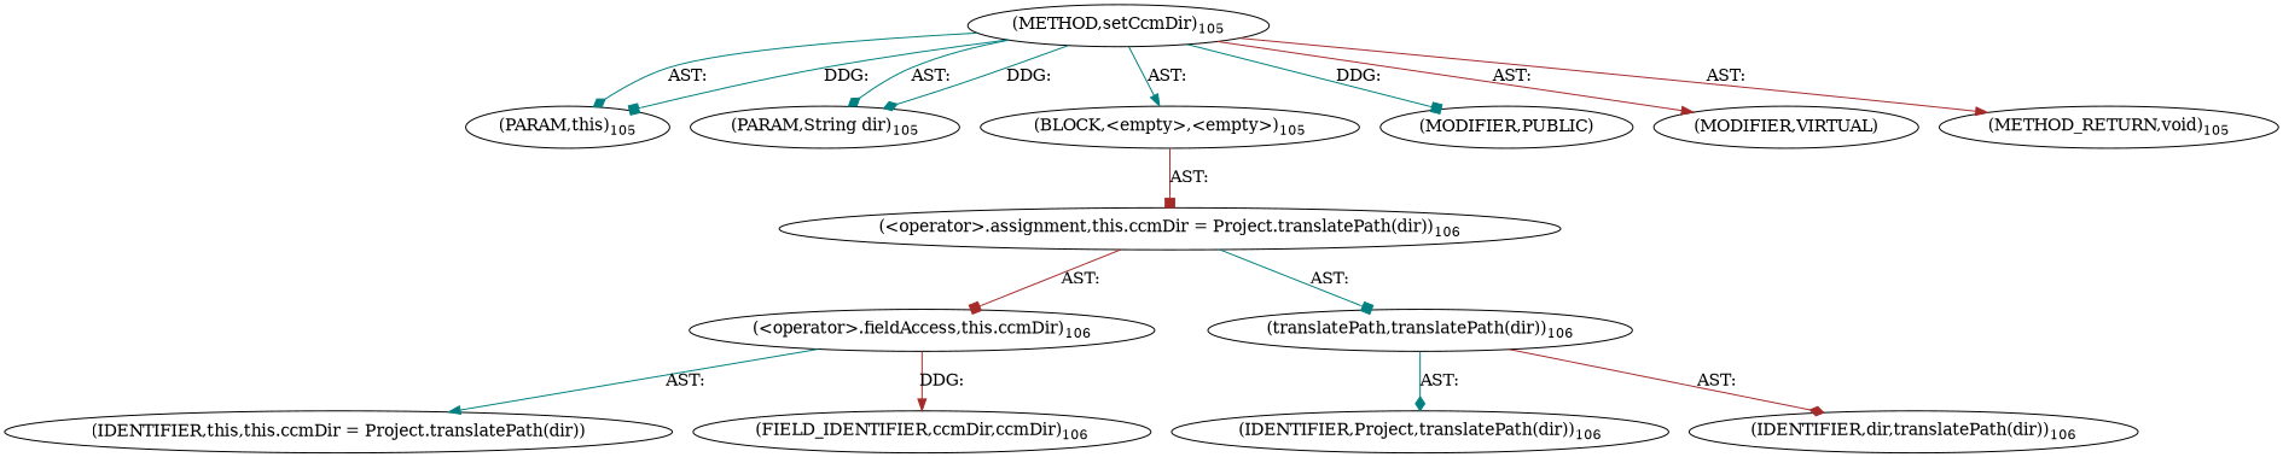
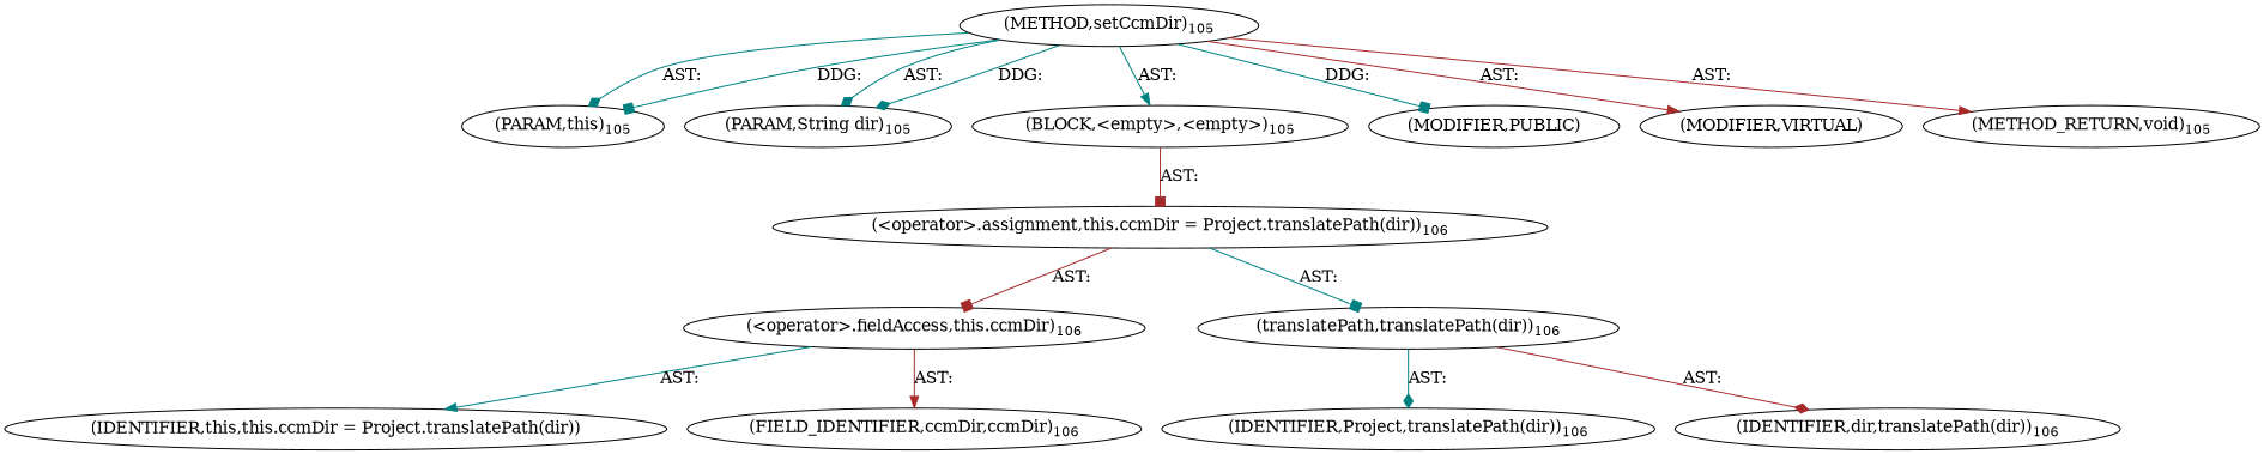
  digraph {
    edge [arrowhead=diamond color=teal]
    n1 [label=<(METHOD,setCcmDir)<SUB>105</SUB>>]
    n2 [label=<(PARAM,this)<SUB>105</SUB>>]
    n3 [label=<(PARAM,String dir)<SUB>105</SUB>>]
    n4 [label=<(BLOCK,&lt;empty&gt;,&lt;empty&gt;)<SUB>105</SUB>>]
    n5 [label=<(MODIFIER,PUBLIC)>]
    n6 [label=<(MODIFIER,VIRTUAL)>]
    n7 [label=<(METHOD_RETURN,void)<SUB>105</SUB>>]
    n8 [label=<(&lt;operator&gt;.assignment,this.ccmDir = Project.translatePath(dir))<SUB>106</SUB>>]
    n9 [label=<(&lt;operator&gt;.fieldAccess,this.ccmDir)<SUB>106</SUB>>]
    n10 [label=<(translatePath,translatePath(dir))<SUB>106</SUB>>]
    n11 [label=<(IDENTIFIER,this,this.ccmDir = Project.translatePath(dir))>]
    n12 [label=<(FIELD_IDENTIFIER,ccmDir,ccmDir)<SUB>106</SUB>>]
    n13 [label=<(IDENTIFIER,Project,translatePath(dir))<SUB>106</SUB>>]
    n14 [label=<(IDENTIFIER,dir,translatePath(dir))<SUB>106</SUB>>]
    n1 -> n2 [label="AST: "]
    n1 -> n2 [arrowhead=box label="DDG: "]
    n1 -> n3 [label="AST: "]
    n1 -> n3 [label="DDG: "]
    n1 -> n4 [arrowhead=normal label="AST: "]
    n1 -> n5 [arrowhead=box label="DDG: "]
    n1 -> n6 [arrowhead=normal color=brown label="AST: "]
    n1 -> n7 [arrowhead=normal color=brown label="AST: "]
    n4 -> n8 [arrowhead=box color=brown label="AST: "]
    n8 -> n9 [arrowhead=box color=brown label="AST: "]
    n8 -> n10 [arrowhead=box label="AST: "]
    n9 -> n11 [arrowhead=normal label="AST: "]
-   n9 -> n12 [arrowhead=normal color=brown label="DDG: "]
+   n9 -> n12 [arrowhead=normal color=brown label="AST: "]
    n10 -> n13 [label="AST: "]
    n10 -> n14 [color=brown label="AST: "]
  }
